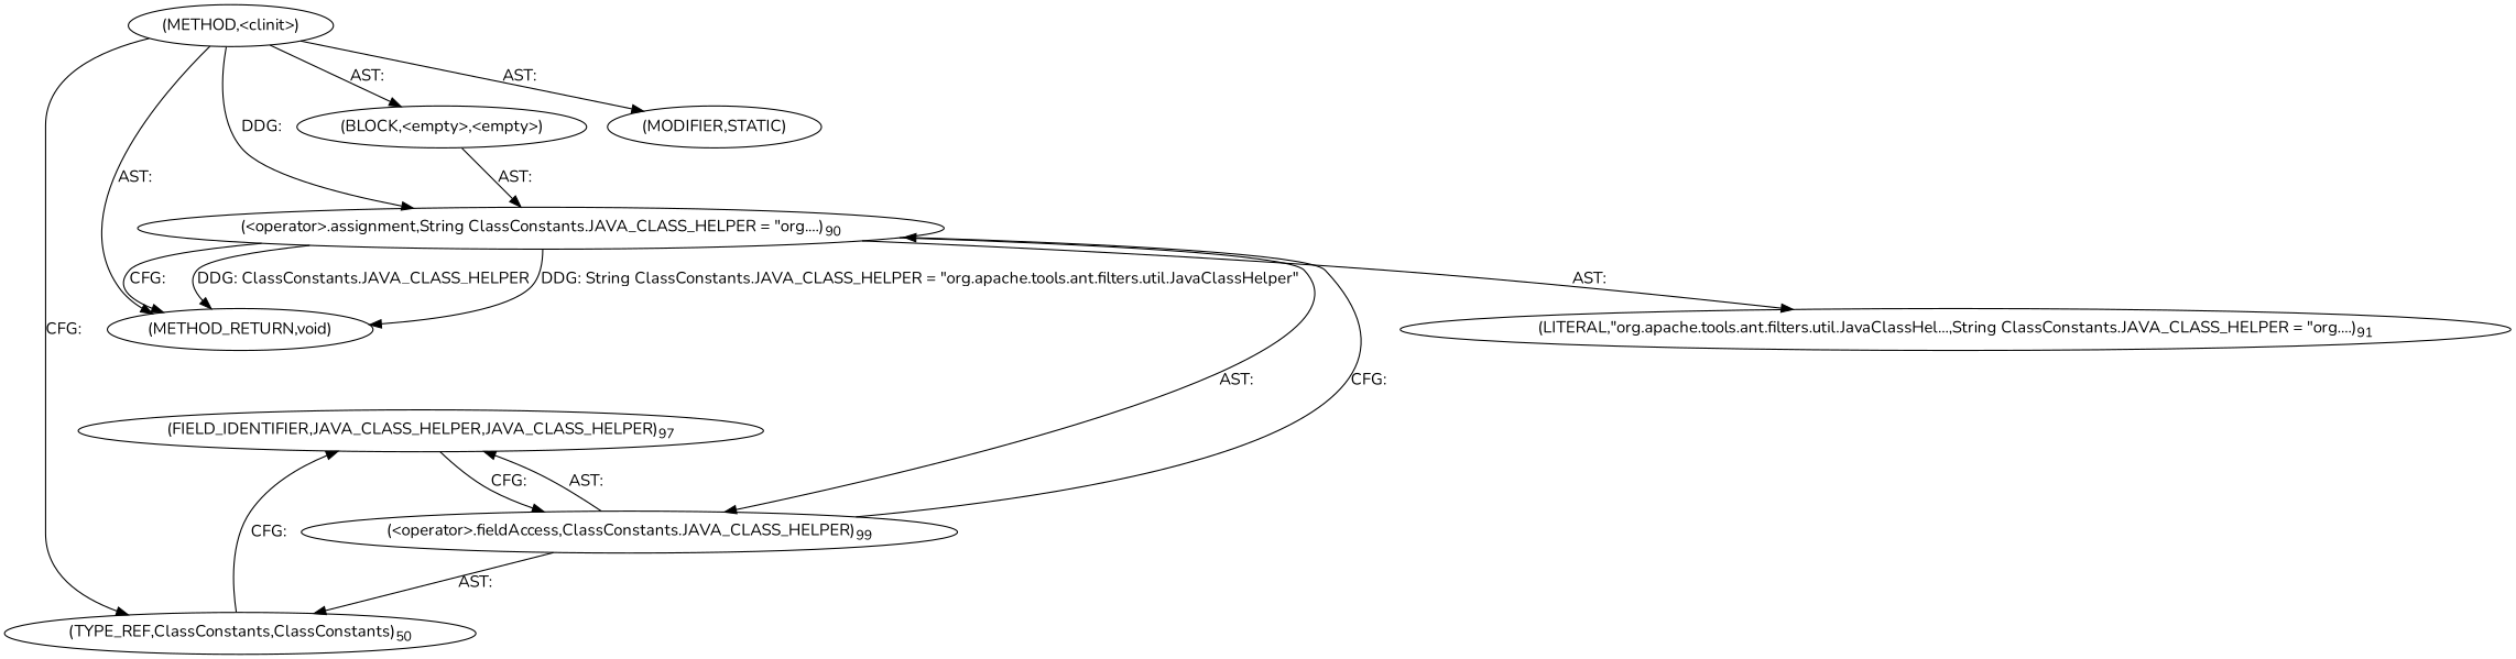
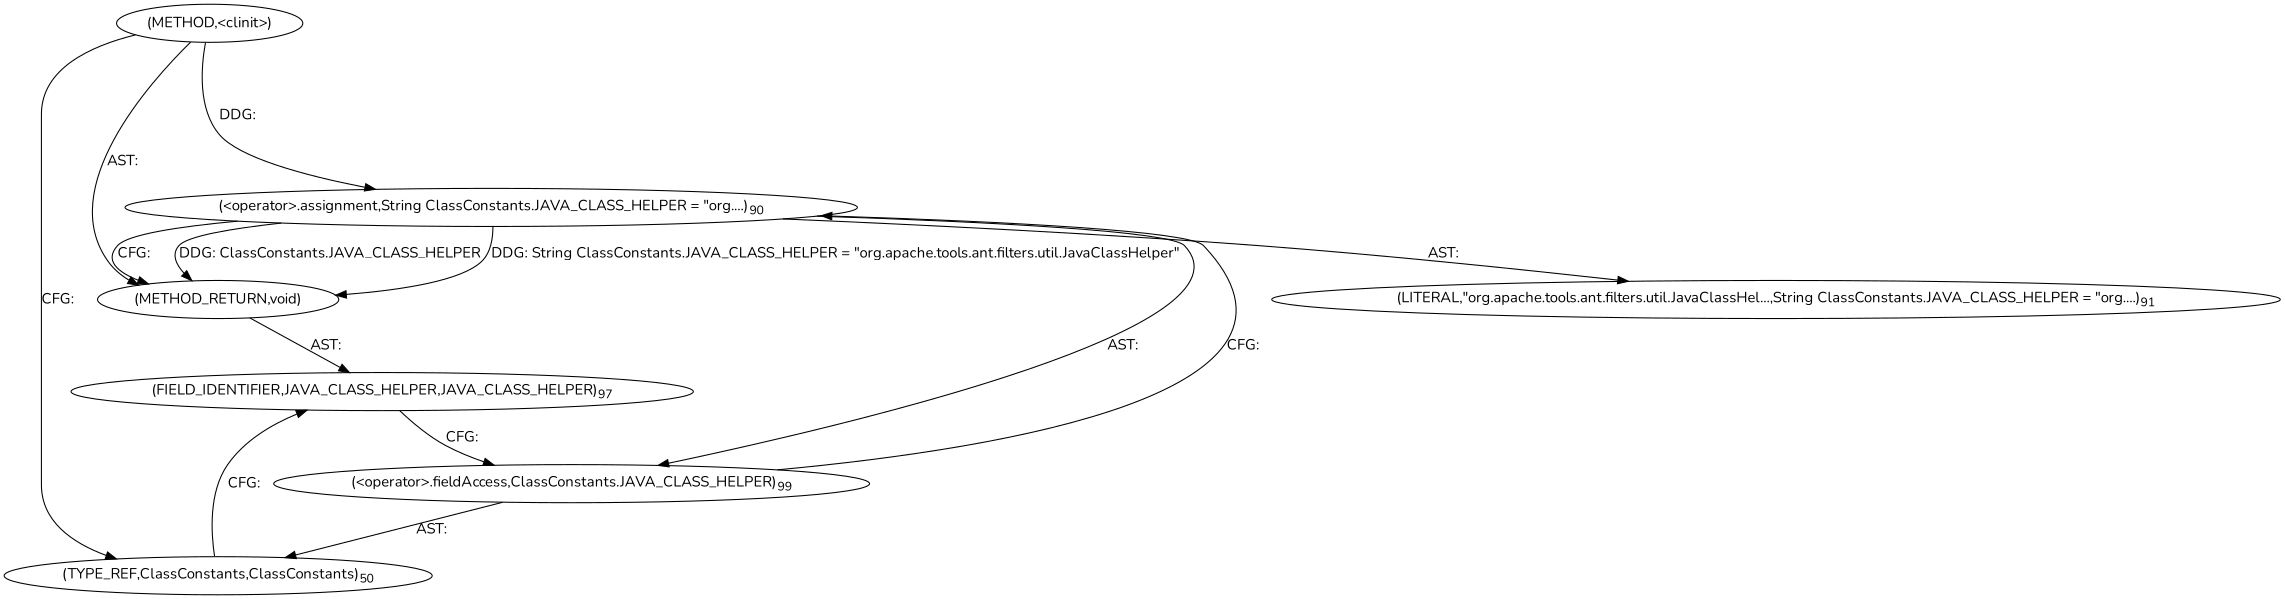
  digraph {
    fontname=Nunito
    node [fontname=Nunito]
    edge [fontname=Nunito]
    n1 [label=<(METHOD,&lt;clinit&gt;)>]
-   n2 [label=<(BLOCK,&lt;empty&gt;,&lt;empty&gt;)>]
    n3 [label=<(&lt;operator&gt;.assignment,String ClassConstants.JAVA_CLASS_HELPER = &quot;org....)<SUB>90</SUB>>]
    n4 [label=<(TYPE_REF,ClassConstants,ClassConstants)<SUB>50</SUB>>]
-   n5 [label=<(MODIFIER,STATIC)>]
    n6 [label=<(METHOD_RETURN,void)>]
    n7 [label=<(&lt;operator&gt;.fieldAccess,ClassConstants.JAVA_CLASS_HELPER)<SUB>99</SUB>>]
    n8 [label=<(LITERAL,&quot;org.apache.tools.ant.filters.util.JavaClassHel...,String ClassConstants.JAVA_CLASS_HELPER = &quot;org....)<SUB>91</SUB>>]
    n9 [label=<(FIELD_IDENTIFIER,JAVA_CLASS_HELPER,JAVA_CLASS_HELPER)<SUB>97</SUB>>]
-   n1 -> n2 [label="AST: "]
    n1 -> n3 [label="DDG: "]
    n1 -> n4 [label="CFG: "]
-   n1 -> n5 [label="AST: "]
    n1 -> n6 [label="AST: "]
-   n2 -> n3 [label="AST: "]
    n3 -> n6 [label="CFG: "]
    n3 -> n6 [label="DDG: ClassConstants.JAVA_CLASS_HELPER"]
    n3 -> n6 [label="DDG: String ClassConstants.JAVA_CLASS_HELPER = &quot;org.apache.tools.ant.filters.util.JavaClassHelper&quot;"]
    n3 -> n7 [label="AST: "]
    n3 -> n8 [label="AST: "]
    n4 -> n9 [label="CFG: "]
    n7 -> n3 [label="CFG: "]
    n7 -> n4 [label="AST: "]
-   n7 -> n9 [label="AST: "]
+   n6 -> n9 [label="AST: "]
    n9 -> n7 [label="CFG: "]
  }
